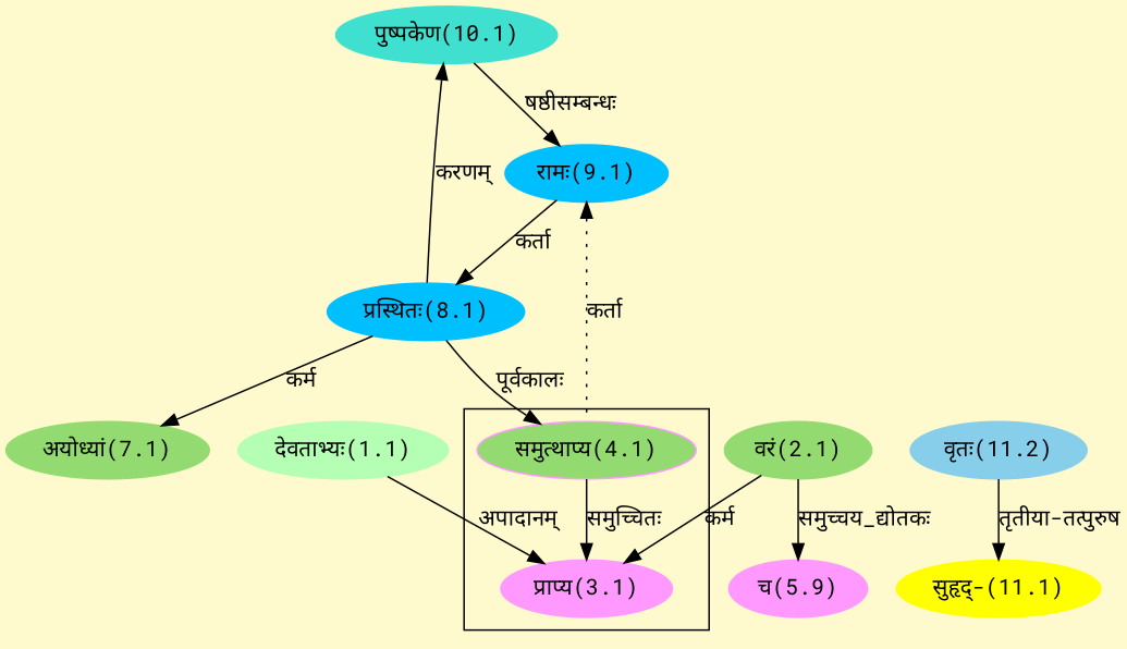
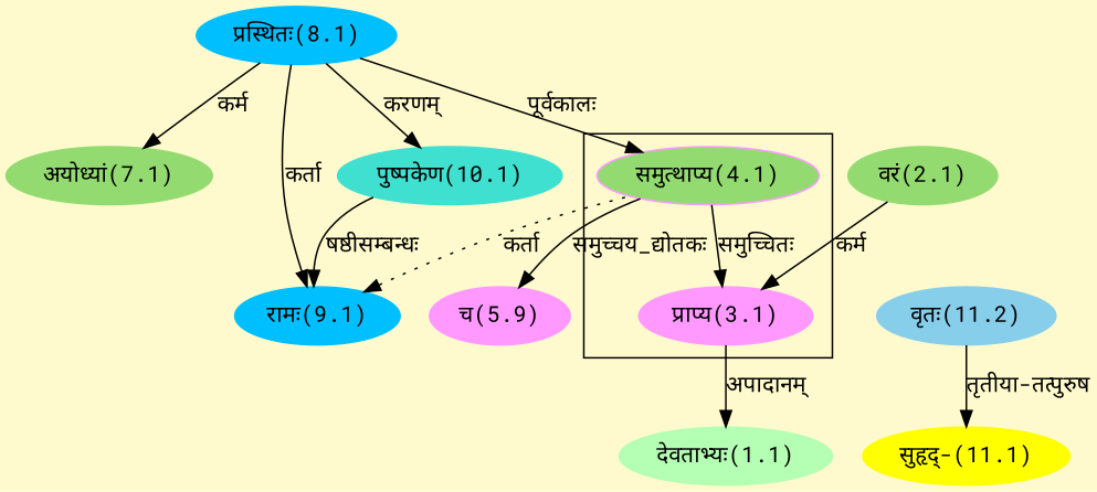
  digraph {
    bgcolor=lemonchiffon1
    compound=true
    fontname="Roboto Mono"
    rankdir=BT
    node [color="#FF99FF" fontname="Roboto Mono" style=filled]
    edge [dir=back fontname="Roboto Mono"]
    n1 [label="प्राप्य(3.1)"]
    n2 [fillcolor="#93DB70" label="समुत्थाप्य(4.1)"]
    n3 [color="#93DB70" label="वरं(2.1)"]
    n4 [color="#00BFFF" label="प्रस्थितः(8.1)"]
    n5 [color="#B4FFB4" label="देवताभ्यः(1.1)"]
    n6 [label="च(5.9)"]
    n7 [color="#93DB70" label="अयोध्यां(7.1)"]
    n8 [color="#00BFFF" label="रामः(9.1)"]
    n9 [color="#40E0D0" label="पुष्पकेण(10.1)"]
    n10 [color="#FFFF00" label="सुहृद्-(11.1)"]
    n11 [color="#87CEEB" label="वृतः(11.2)"]
    subgraph cluster_1 {
      n1
      n2
    }
    n1 -> n2 [label="समुच्चितः"]
    n1 -> n3 [label="कर्म"]
    n2 -> n4 [label="पूर्वकालः"]
-   n1 -> n5 [label="अपादानम्"]
-   n6 -> n3 [label="समुच्चय_द्योतकः"]
+   n5 -> n1 [label="अपादानम्"]
+   n6 -> n2 [label="समुच्चय_द्योतकः"]
    n7 -> n4 [label="कर्म"]
    n8 -> n2 [label="कर्ता" style=dotted]
-   n4 -> n8 [label="कर्ता"]
+   n8 -> n4 [label="कर्ता"]
    n8 -> n9 [label="षष्ठीसम्बन्धः"]
    n9 -> n4 [label="करणम्"]
    n10 -> n11 [label="तृतीया-तत्पुरुष"]
  }
